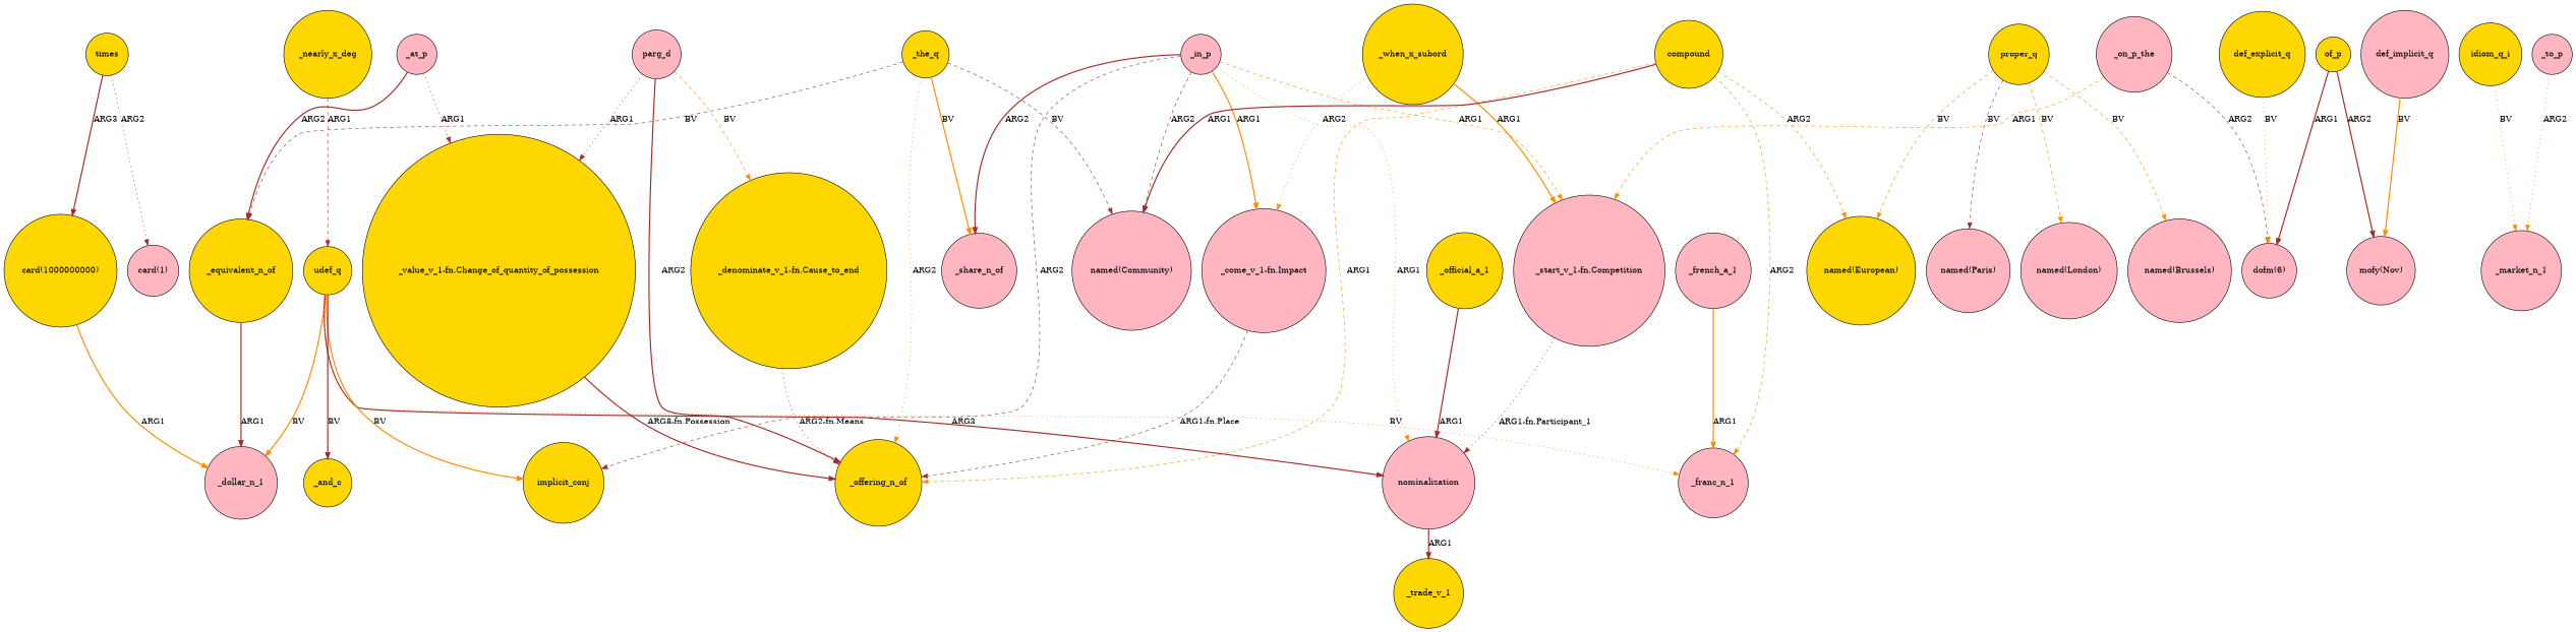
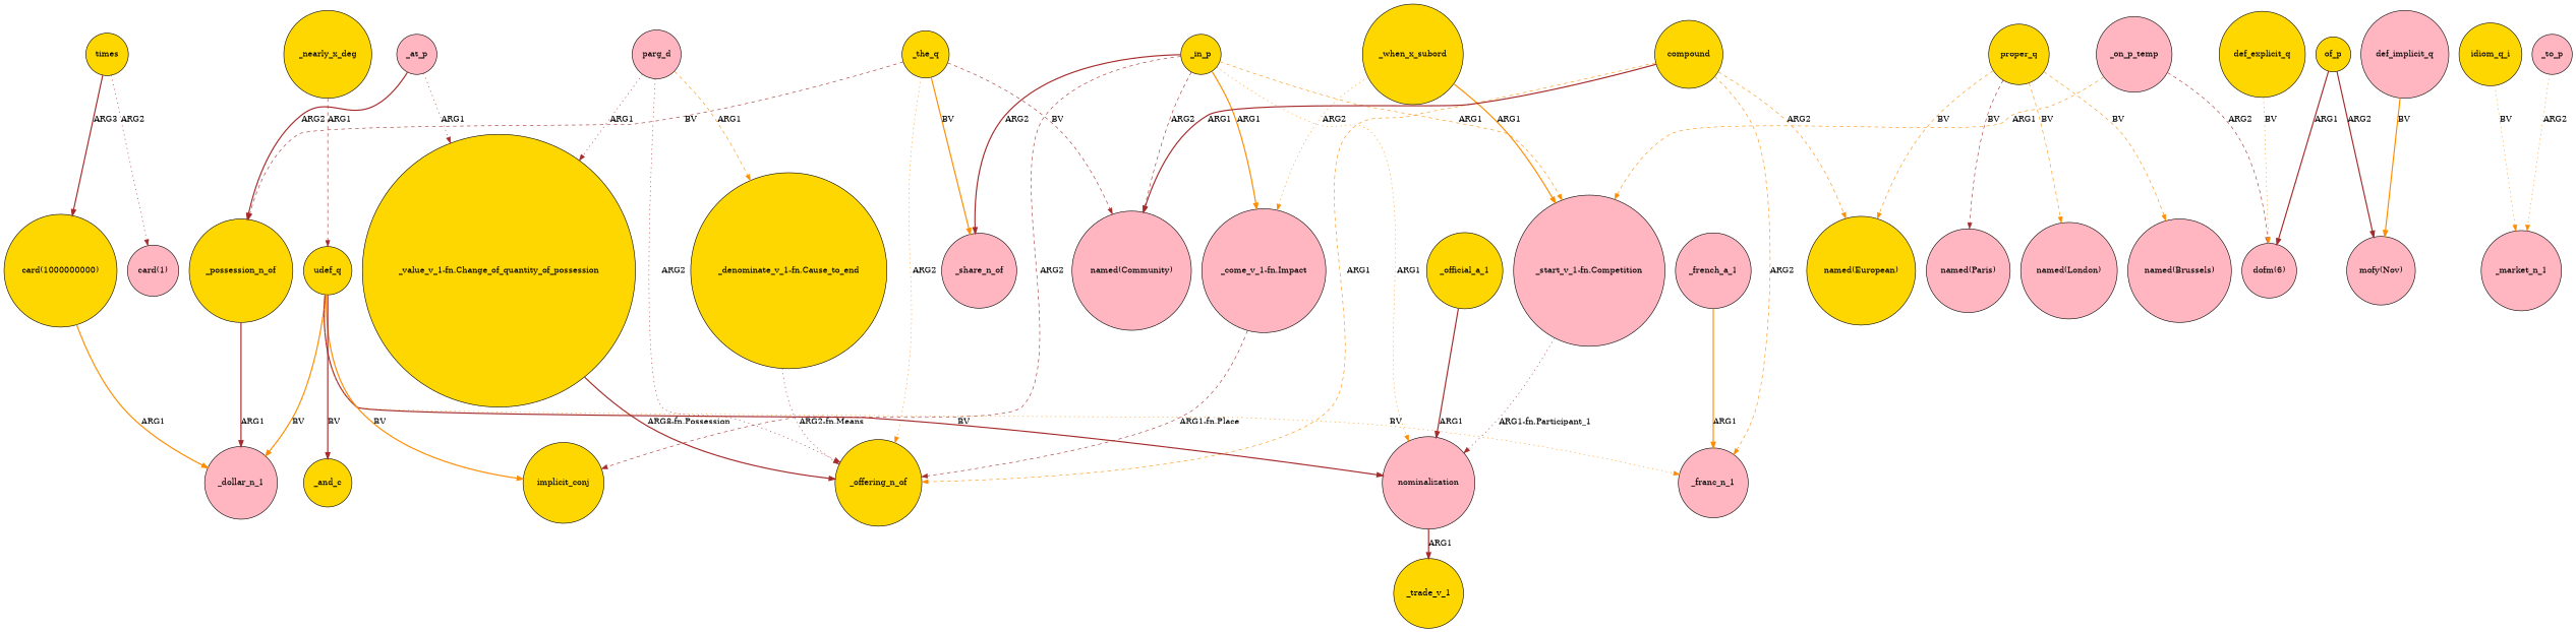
  digraph {
    node [fillcolor=lightpink shape=circle style=filled]
    edge [color=brown style=bold]
    "card(1000000000)" [fillcolor=gold]
    _dollar_n_1
    proper_q [fillcolor=gold]
    "named(Brussels)"
    "named(European)" [fillcolor=gold]
    "named(Paris)"
    "named(London)"
    _when_x_subord [fillcolor=gold]
    "_start_v_1-fn.Competition"
    "_come_v_1-fn.Impact"
    nominalization
    _offering_n_of [fillcolor=gold]
    _trade_v_1 [fillcolor=gold]
-   _in_p
+   _in_p [fillcolor=gold]
    implicit_conj [fillcolor=gold]
    _share_n_of
    "named(Community)"
-   _on_p_temp [label=_on_p_the]
+   _on_p_temp
    "dofm(6)"
    _the_q [fillcolor=gold]
-   _equivalent_n_of [fillcolor=gold]
+   _equivalent_n_of [fillcolor=gold label=_possession_n_of]
    of_p [fillcolor=gold]
    "mofy(Nov)"
    parg_d
    "_value_v_1-fn.Change_of_quantity_of_possession" [fillcolor=gold]
    "_denominate_v_1-fn.Cause_to_end" [fillcolor=gold]
    idiom_q_i [fillcolor=gold]
    _market_n_1
    compound [fillcolor=gold]
    _franc_n_1
    udef_q [fillcolor=gold]
    _and_c [fillcolor=gold]
    times [fillcolor=gold]
    "card(1)"
    _french_a_1
    _to_p
    _at_p
    _official_a_1 [fillcolor=gold]
    def_explicit_q [fillcolor=gold]
    def_implicit_q
    _nearly_x_deg [fillcolor=gold]
    "card(1000000000)" -> _dollar_n_1 [color=darkorange label=ARG1]
    proper_q -> "named(Brussels)" [color=darkorange label=BV style=dashed]
    proper_q -> "named(European)" [color=darkorange label=BV style=dashed]
    proper_q -> "named(Paris)" [label=BV style=dashed]
    proper_q -> "named(London)" [color=darkorange label=BV style=dashed]
    _when_x_subord -> "_start_v_1-fn.Competition" [color=darkorange label=ARG1]
    _when_x_subord -> "_come_v_1-fn.Impact" [color=darkorange label=ARG2 style=dotted]
    "_start_v_1-fn.Competition" -> nominalization [label="ARG1-fn.Participant_1" style=dotted]
    "_come_v_1-fn.Impact" -> _offering_n_of [label="ARG1-fn.Place" style=dashed]
    nominalization -> _trade_v_1 [label=ARG1]
    _in_p -> "_start_v_1-fn.Competition" [color=darkorange label=ARG1 style=dashed]
    _in_p -> "_come_v_1-fn.Impact" [color=darkorange label=ARG1]
    _in_p -> nominalization [color=darkorange label=ARG1 style=dotted]
    _in_p -> implicit_conj [label=ARG2 style=dashed]
    _in_p -> _share_n_of [label=ARG2]
    _in_p -> "named(Community)" [label=ARG2 style=dashed]
    _on_p_temp -> "_start_v_1-fn.Competition" [color=darkorange label=ARG1 style=dashed]
    _on_p_temp -> "dofm(6)" [label=ARG2 style=dashed]
    _the_q -> _offering_n_of [color=darkorange label=ARG2 style=dotted]
    _the_q -> _share_n_of [color=darkorange label=BV]
    _the_q -> "named(Community)" [label=BV style=dashed]
    _the_q -> _equivalent_n_of [label=BV style=dashed]
    _equivalent_n_of -> _dollar_n_1 [label=ARG1]
    of_p -> "dofm(6)" [label=ARG1]
    of_p -> "mofy(Nov)" [label=ARG2]
-   parg_d -> _offering_n_of [label=ARG2]
+   parg_d -> _offering_n_of [label=ARG2 style=dotted]
    parg_d -> "_value_v_1-fn.Change_of_quantity_of_possession" [label=ARG1 style=dotted]
-   parg_d -> "_denominate_v_1-fn.Cause_to_end" [color=darkorange label=BV style=dashed]
+   parg_d -> "_denominate_v_1-fn.Cause_to_end" [color=darkorange label=ARG1 style=dashed]
    "_value_v_1-fn.Change_of_quantity_of_possession" -> _offering_n_of [label="ARG8-fn.Possession"]
    "_denominate_v_1-fn.Cause_to_end" -> _offering_n_of [label="ARG2-fn.Means" style=dotted]
    idiom_q_i -> _market_n_1 [color=darkorange label=BV style=dotted]
    compound -> "named(European)" [color=darkorange label=ARG2 style=dashed]
    compound -> _offering_n_of [color=darkorange label=ARG1 style=dashed]
    compound -> "named(Community)" [label=ARG1]
    compound -> _franc_n_1 [color=darkorange label=ARG2 style=dashed]
    udef_q -> _dollar_n_1 [color=darkorange label=BV]
-   udef_q -> nominalization [label=ARG3]
+   udef_q -> nominalization [label=BV]
    udef_q -> implicit_conj [color=darkorange label=BV]
    udef_q -> _franc_n_1 [color=darkorange label=BV style=dotted]
    udef_q -> _and_c [label=BV]
    times -> "card(1000000000)" [label=ARG3]
    times -> "card(1)" [label=ARG2 style=dotted]
    _french_a_1 -> _franc_n_1 [color=darkorange label=ARG1]
    _to_p -> _market_n_1 [color=darkorange label=ARG2 style=dotted]
    _at_p -> _equivalent_n_of [label=ARG2]
    _at_p -> "_value_v_1-fn.Change_of_quantity_of_possession" [label=ARG1 style=dotted]
    _official_a_1 -> nominalization [label=ARG1]
    def_explicit_q -> "dofm(6)" [color=darkorange label=BV style=dotted]
    def_implicit_q -> "mofy(Nov)" [color=darkorange label=BV]
    _nearly_x_deg -> udef_q [label=ARG1 style=dashed]
  }
